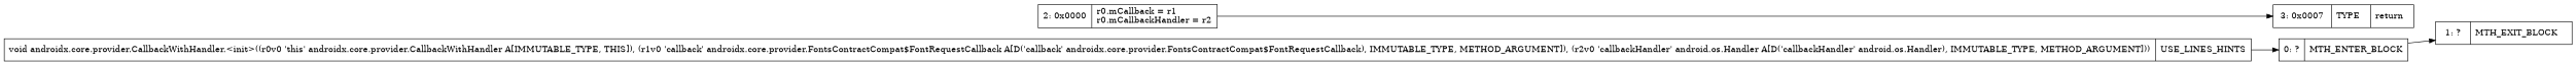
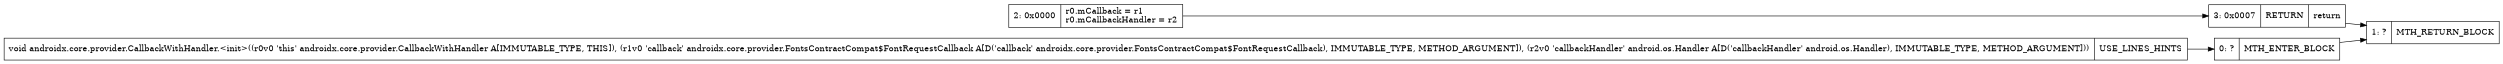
  digraph {
    rankdir=LR
    node [shape=record]
    n1 [label="{0\:\ ?|MTH_ENTER_BLOCK\l}"]
-   n2 [label="{1\:\ ?|MTH_EXIT_BLOCK\l}"]
+   n2 [label="{1\:\ ?|MTH_RETURN_BLOCK\l}"]
    n3 [label="{2\:\ 0x0000|r0.mCallback = r1\lr0.mCallbackHandler = r2\l}"]
-   n4 [label="{3\:\ 0x0007|TYPE\l|return\l}"]
+   n4 [label="{3\:\ 0x0007|RETURN\l|return\l}"]
    n5 [label="{void androidx.core.provider.CallbackWithHandler.\<init\>((r0v0 'this' androidx.core.provider.CallbackWithHandler A[IMMUTABLE_TYPE, THIS]), (r1v0 'callback' androidx.core.provider.FontsContractCompat$FontRequestCallback A[D('callback' androidx.core.provider.FontsContractCompat$FontRequestCallback), IMMUTABLE_TYPE, METHOD_ARGUMENT]), (r2v0 'callbackHandler' android.os.Handler A[D('callbackHandler' android.os.Handler), IMMUTABLE_TYPE, METHOD_ARGUMENT]))  | USE_LINES_HINTS\l}"]
    n1 -> n2
    n3 -> n4
+   n4 -> n2
    n5 -> n1
  }
